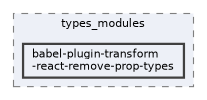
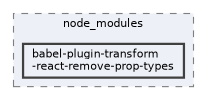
  digraph {
    compound=true
    n1 [color=grey25 fillcolor="#edf0f7" fontname=Helvetica fontsize=10 height=0.2 label="babel-plugin-transform\l-react-remove-prop-types" shape=box style="filled,bold" width=0.4]
    subgraph cluster_1 {
      bgcolor="#edf0f7"
      fontname=Helvetica
      fontsize=10
-     label=types_modules
+     label=node_modules
      pencolor=grey50
      style="filled,dashed"
      n1
    }
  }
